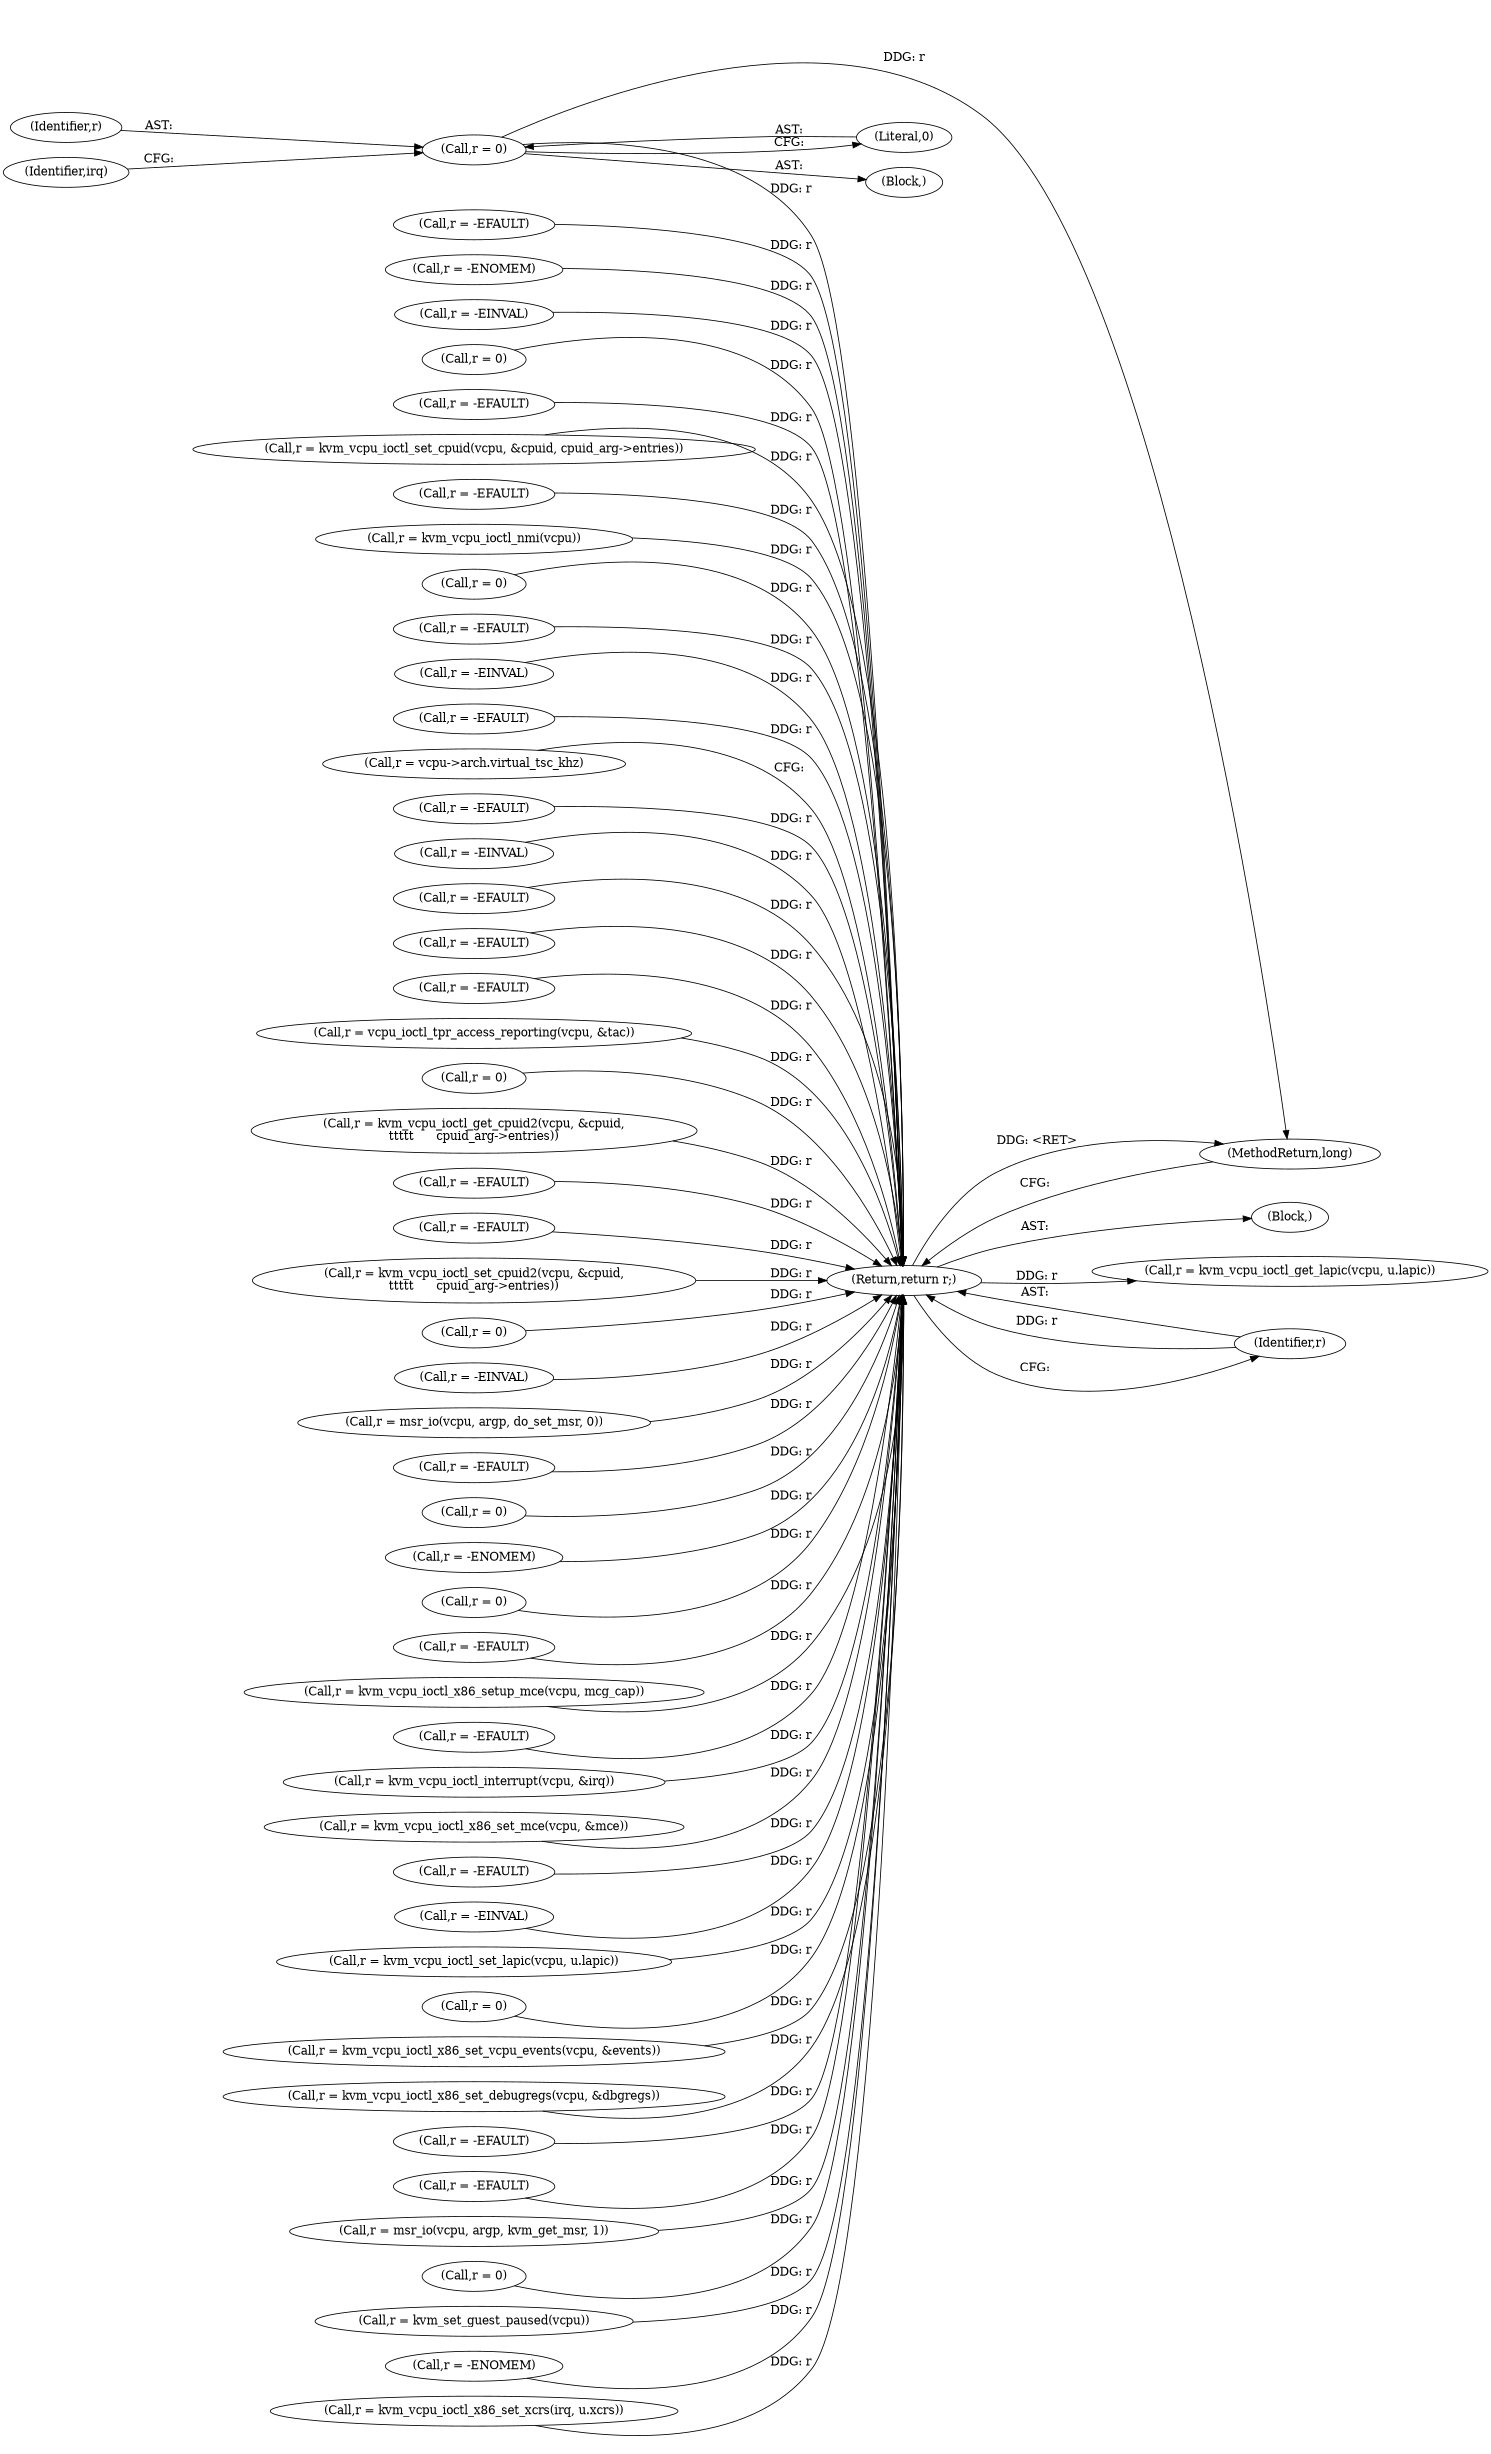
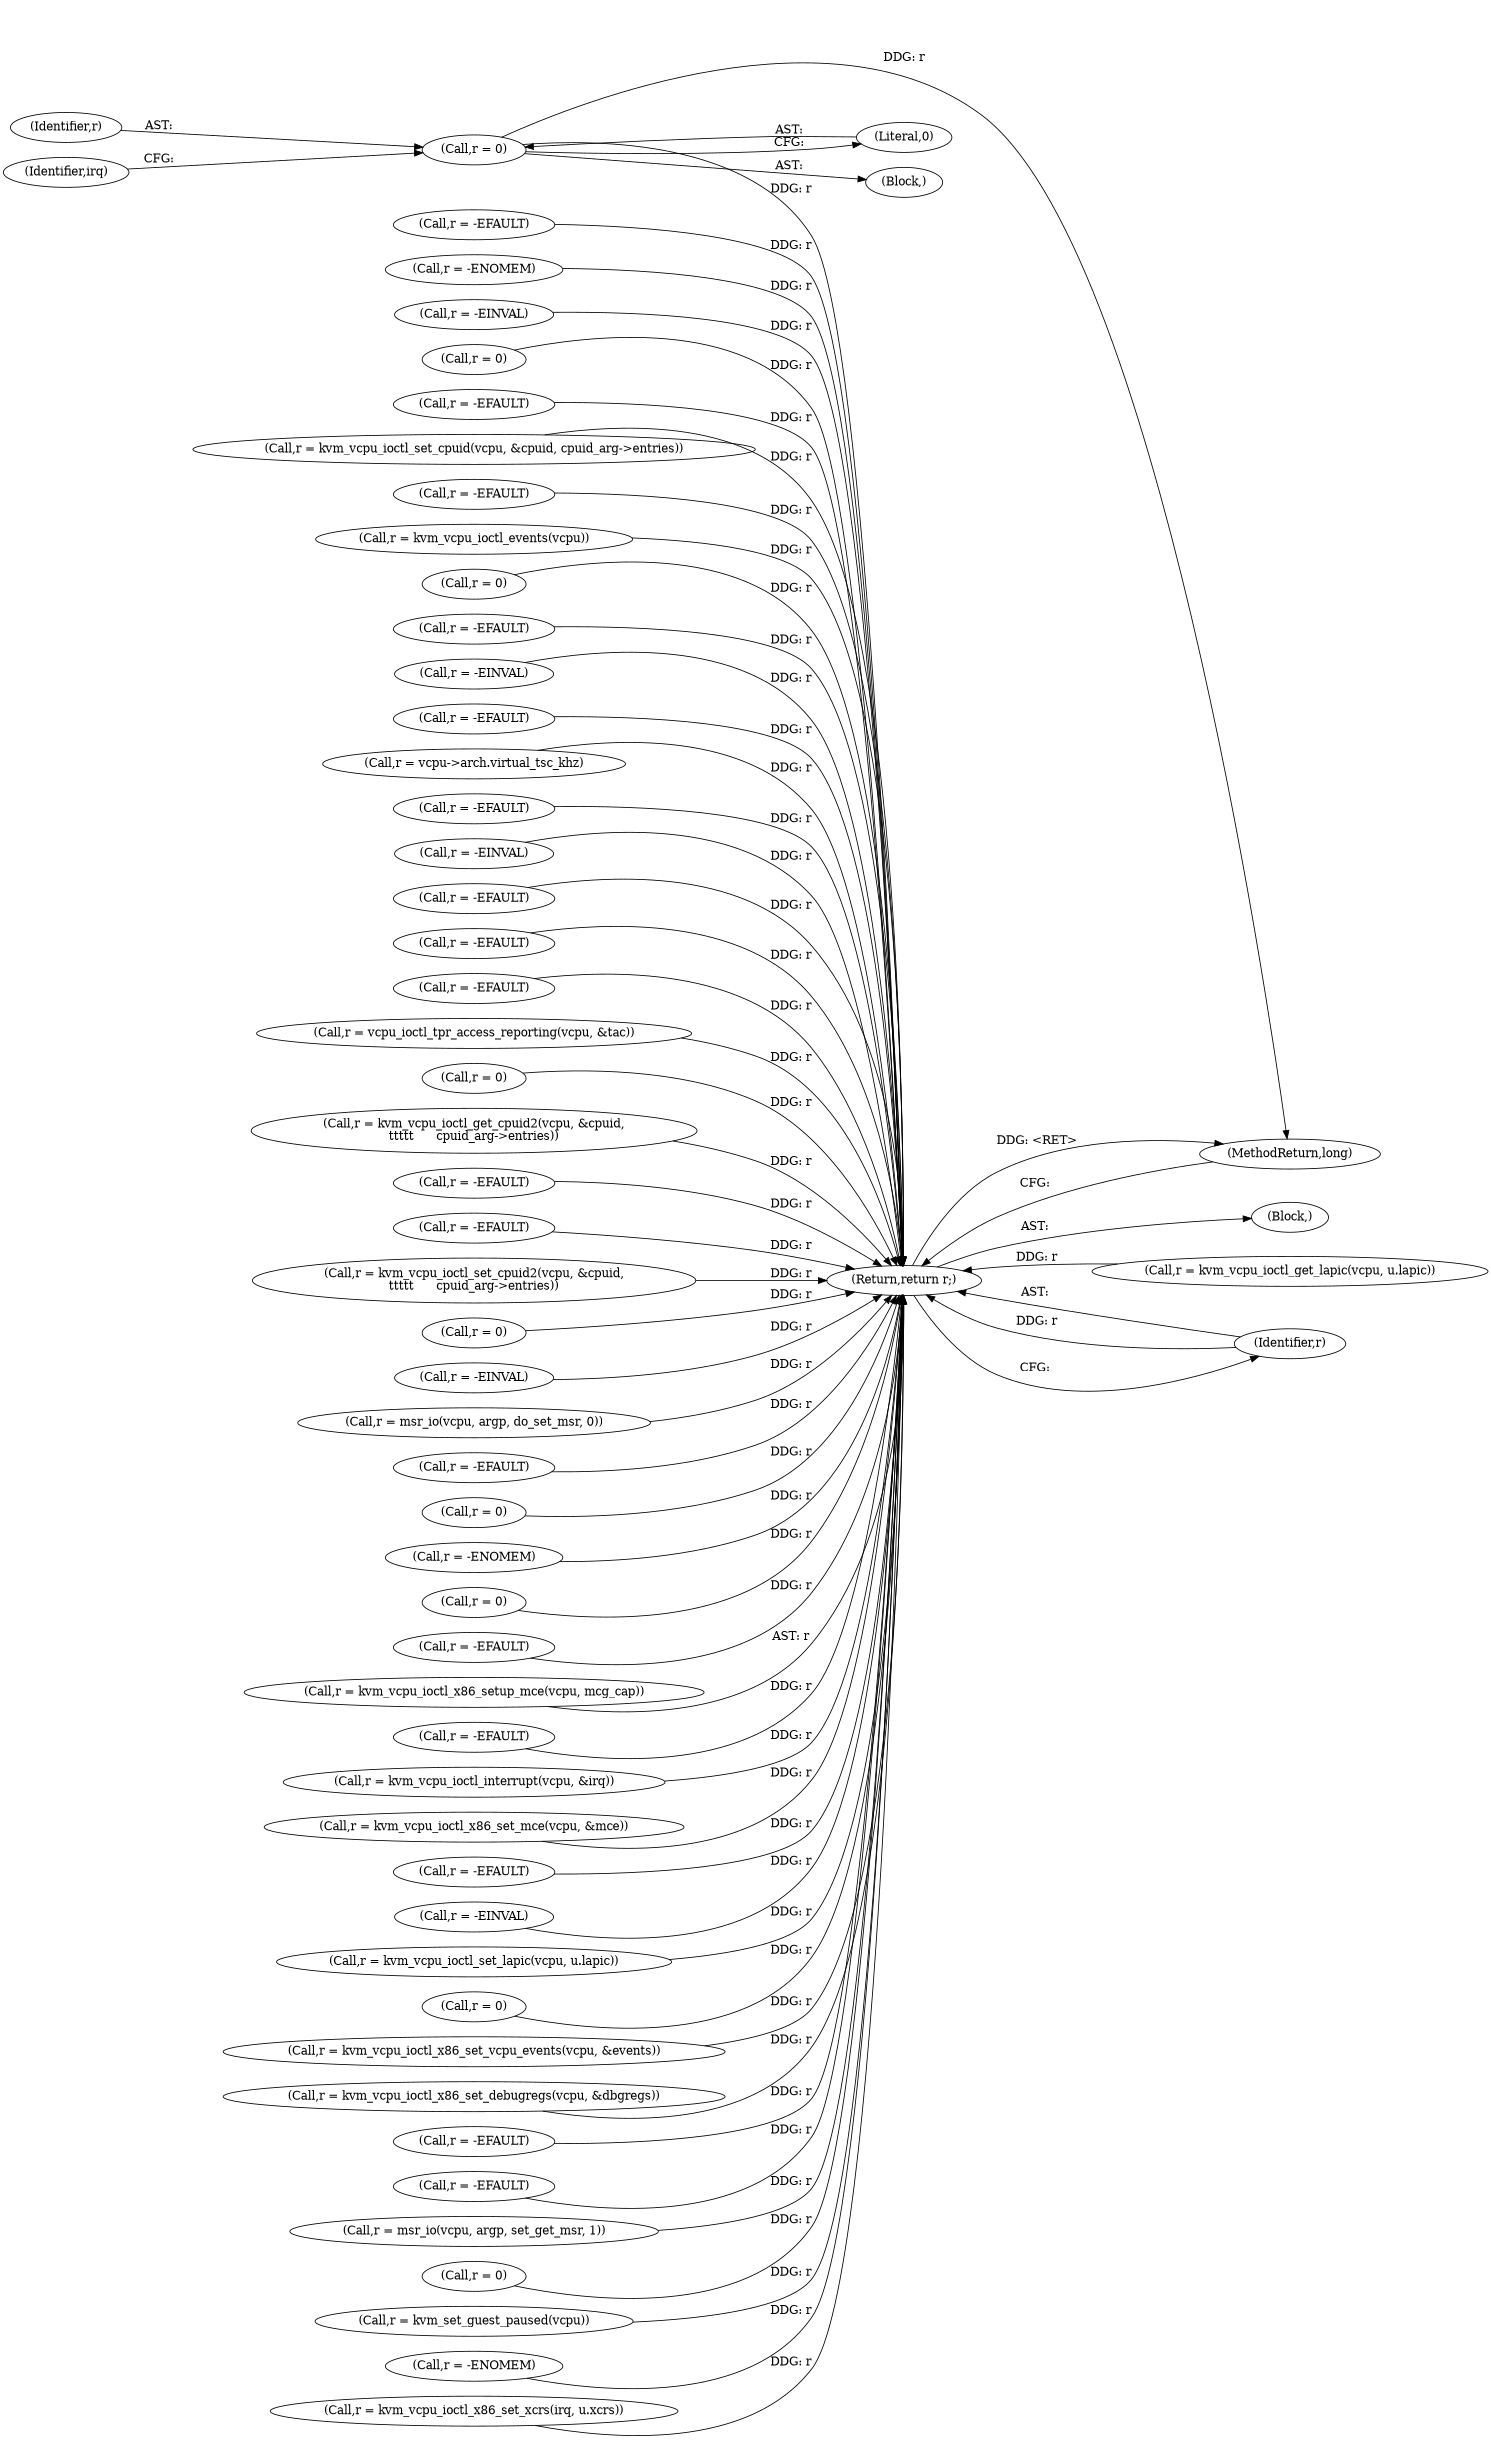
  digraph {
    rankdir=LR
    n1 [label="(Call,r = 0)"]
    n2 [label="(Return,return r;)"]
    n3 [label="(Literal,0)"]
    n4 [label="(MethodReturn,long)"]
    n5 [label="(Block,)"]
    n6 [label="(Block,)"]
    n7 [label="(Identifier,r)"]
    n8 [label="(Call,r = -EFAULT)"]
    n9 [label="(Call,r = -ENOMEM)"]
    n10 [label="(Call,r = -EINVAL)"]
    n11 [label="(Call,r = 0)"]
    n12 [label="(Call,r = -EFAULT)"]
    n13 [label="(Call,r = kvm_vcpu_ioctl_set_cpuid(vcpu, &cpuid, cpuid_arg->entries))"]
    n14 [label="(Call,r = -EFAULT)"]
-   n15 [label="(Call,r = kvm_vcpu_ioctl_nmi(vcpu))"]
+   n15 [label="(Call,r = kvm_vcpu_ioctl_events(vcpu))"]
    n16 [label="(Call,r = 0)"]
    n17 [label="(Call,r = -EFAULT)"]
    n18 [label="(Call,r = -EINVAL)"]
    n19 [label="(Call,r = -EFAULT)"]
    n20 [label="(Call,r = vcpu->arch.virtual_tsc_khz)"]
    n21 [label="(Call,r = -EFAULT)"]
    n22 [label="(Call,r = -EINVAL)"]
    n23 [label="(Call,r = -EFAULT)"]
    n24 [label="(Call,r = -EFAULT)"]
    n25 [label="(Call,r = -EFAULT)"]
    n26 [label="(Call,r = vcpu_ioctl_tpr_access_reporting(vcpu, &tac))"]
    n27 [label="(Call,r = 0)"]
    n28 [label="(Call,r = kvm_vcpu_ioctl_get_cpuid2(vcpu, &cpuid,\n\t\t\t\t\t      cpuid_arg->entries))"]
    n29 [label="(Call,r = -EFAULT)"]
    n30 [label="(Call,r = -EFAULT)"]
    n31 [label="(Call,r = kvm_vcpu_ioctl_set_cpuid2(vcpu, &cpuid,\n\t\t\t\t\t      cpuid_arg->entries))"]
    n32 [label="(Call,r = 0)"]
    n33 [label="(Call,r = -EINVAL)"]
    n34 [label="(Call,r = msr_io(vcpu, argp, do_set_msr, 0))"]
    n35 [label="(Call,r = -EFAULT)"]
    n36 [label="(Call,r = 0)"]
    n37 [label="(Call,r = -ENOMEM)"]
    n38 [label="(Call,r = 0)"]
    n39 [label="(Call,r = -EFAULT)"]
    n40 [label="(Call,r = kvm_vcpu_ioctl_x86_setup_mce(vcpu, mcg_cap))"]
    n41 [label="(Call,r = -EFAULT)"]
    n42 [label="(Call,r = kvm_vcpu_ioctl_interrupt(vcpu, &irq))"]
    n43 [label="(Identifier,r)"]
    n44 [label="(Call,r = kvm_vcpu_ioctl_x86_set_mce(vcpu, &mce))"]
    n45 [label="(Call,r = -EFAULT)"]
    n46 [label="(Call,r = -EINVAL)"]
    n47 [label="(Call,r = kvm_vcpu_ioctl_set_lapic(vcpu, u.lapic))"]
    n48 [label="(Call,r = 0)"]
    n49 [label="(Call,r = kvm_vcpu_ioctl_x86_set_vcpu_events(vcpu, &events))"]
    n50 [label="(Identifier,irq)"]
    n51 [label="(Call,r = kvm_vcpu_ioctl_get_lapic(vcpu, u.lapic))"]
    n52 [label="(Call,r = kvm_vcpu_ioctl_x86_set_debugregs(vcpu, &dbgregs))"]
    n53 [label="(Call,r = -EFAULT)"]
    n54 [label="(Call,r = -EFAULT)"]
-   n55 [label="(Call,r = msr_io(vcpu, argp, kvm_get_msr, 1))"]
+   n55 [label="(Call,r = msr_io(vcpu, argp, set_get_msr, 1))"]
    n56 [label="(Call,r = 0)"]
    n57 [label="(Call,r = kvm_set_guest_paused(vcpu))"]
    n58 [label="(Call,r = -ENOMEM)"]
    n59 [label="(Call,r = kvm_vcpu_ioctl_x86_set_xcrs(irq, u.xcrs))"]
    n1 -> n2 [label="DDG: r"]
    n1 -> n3 [label="CFG: "]
    n1 -> n4 [label="DDG: r"]
    n1 -> n5 [label="AST: "]
    n2 -> n4 [label="DDG: <RET>"]
    n2 -> n6 [label="AST: "]
    n2 -> n7 [label="CFG: "]
    n3 -> n1 [label="AST: "]
    n4 -> n2 [label="CFG: "]
    n7 -> n2 [label="AST: "]
    n7 -> n2 [label="DDG: r"]
    n8 -> n2 [label="DDG: r"]
    n9 -> n2 [label="DDG: r"]
    n10 -> n2 [label="DDG: r"]
    n11 -> n2 [label="DDG: r"]
    n12 -> n2 [label="DDG: r"]
    n13 -> n2 [label="DDG: r"]
    n14 -> n2 [label="DDG: r"]
    n15 -> n2 [label="DDG: r"]
    n16 -> n2 [label="DDG: r"]
    n17 -> n2 [label="DDG: r"]
    n18 -> n2 [label="DDG: r"]
    n19 -> n2 [label="DDG: r"]
-   n20 -> n2 [label="CFG: "]
+   n20 -> n2 [label="DDG: r"]
    n21 -> n2 [label="DDG: r"]
    n22 -> n2 [label="DDG: r"]
    n23 -> n2 [label="DDG: r"]
    n24 -> n2 [label="DDG: r"]
    n25 -> n2 [label="DDG: r"]
    n26 -> n2 [label="DDG: r"]
    n27 -> n2 [label="DDG: r"]
    n28 -> n2 [label="DDG: r"]
    n29 -> n2 [label="DDG: r"]
    n30 -> n2 [label="DDG: r"]
    n31 -> n2 [label="DDG: r"]
    n32 -> n2 [label="DDG: r"]
    n33 -> n2 [label="DDG: r"]
    n34 -> n2 [label="DDG: r"]
    n35 -> n2 [label="DDG: r"]
    n36 -> n2 [label="DDG: r"]
    n37 -> n2 [label="DDG: r"]
    n38 -> n2 [label="DDG: r"]
    n39 -> n2 [label="DDG: r"]
-   n40 -> n2 [label="DDG: r"]
+   n40 -> n2 [label="AST: r"]
    n41 -> n2 [label="DDG: r"]
    n42 -> n2 [label="DDG: r"]
    n43 -> n1 [label="AST: "]
    n44 -> n2 [label="DDG: r"]
    n45 -> n2 [label="DDG: r"]
    n46 -> n2 [label="DDG: r"]
    n47 -> n2 [label="DDG: r"]
    n48 -> n2 [label="DDG: r"]
    n49 -> n2 [label="DDG: r"]
    n50 -> n1 [label="CFG: "]
-   n2 -> n51 [label="DDG: r"]
+   n51 -> n2 [label="DDG: r"]
    n52 -> n2 [label="DDG: r"]
    n53 -> n2 [label="DDG: r"]
    n54 -> n2 [label="DDG: r"]
    n55 -> n2 [label="DDG: r"]
    n56 -> n2 [label="DDG: r"]
    n57 -> n2 [label="DDG: r"]
    n58 -> n2 [label="DDG: r"]
    n59 -> n2 [label="DDG: r"]
  }
